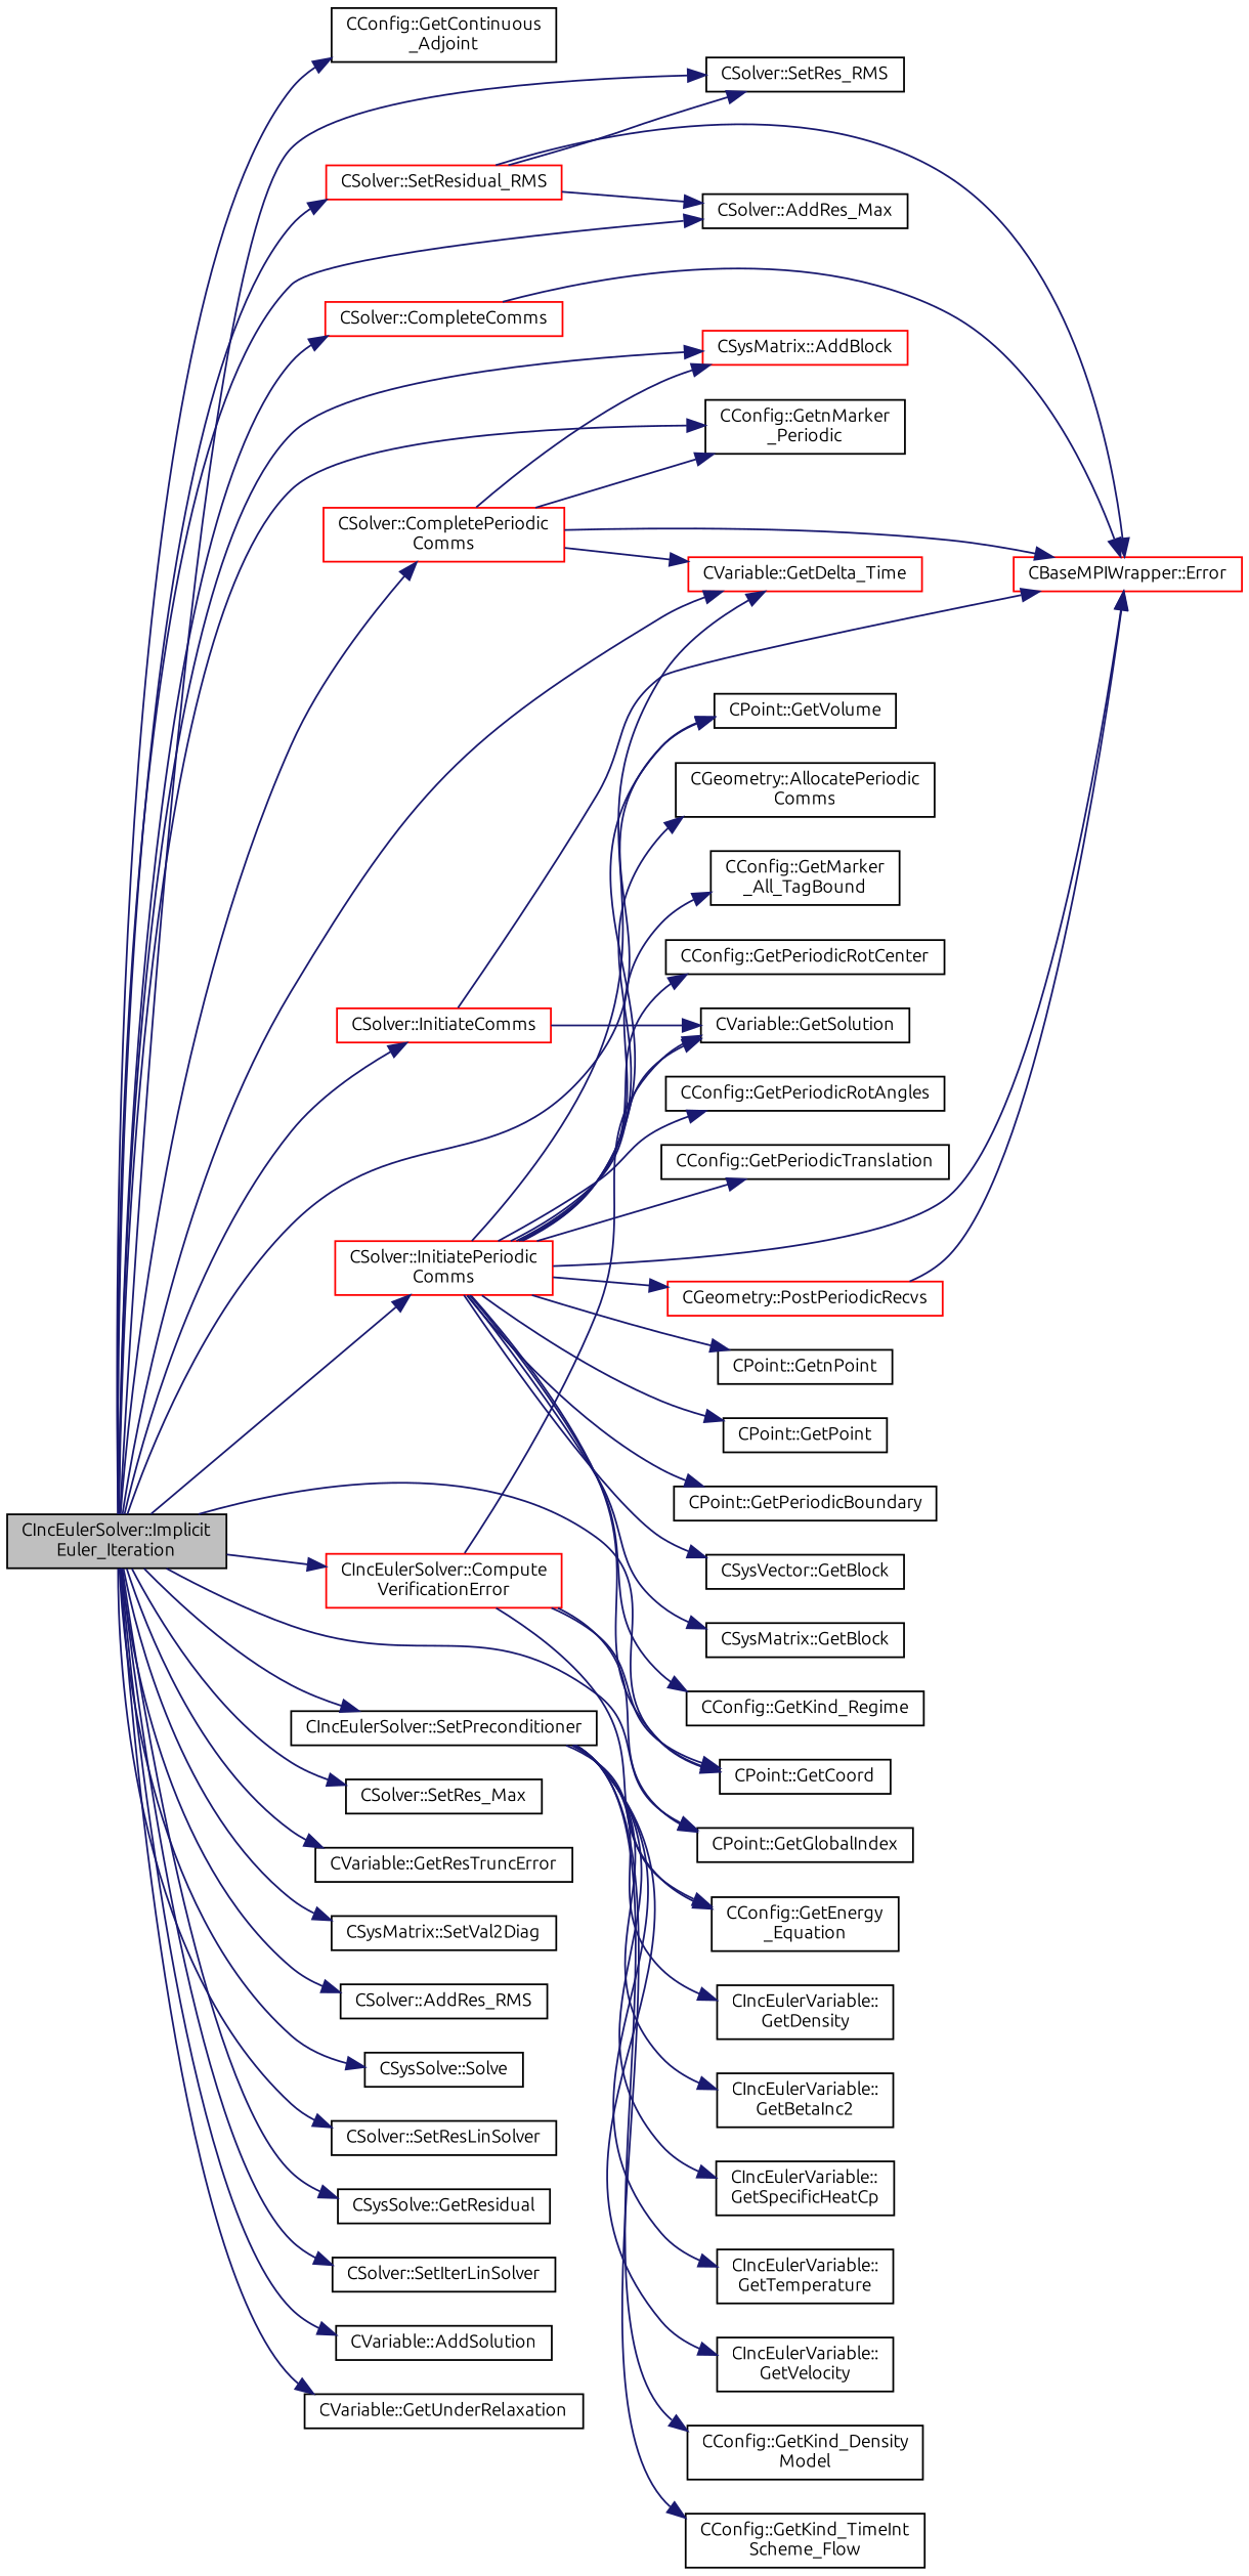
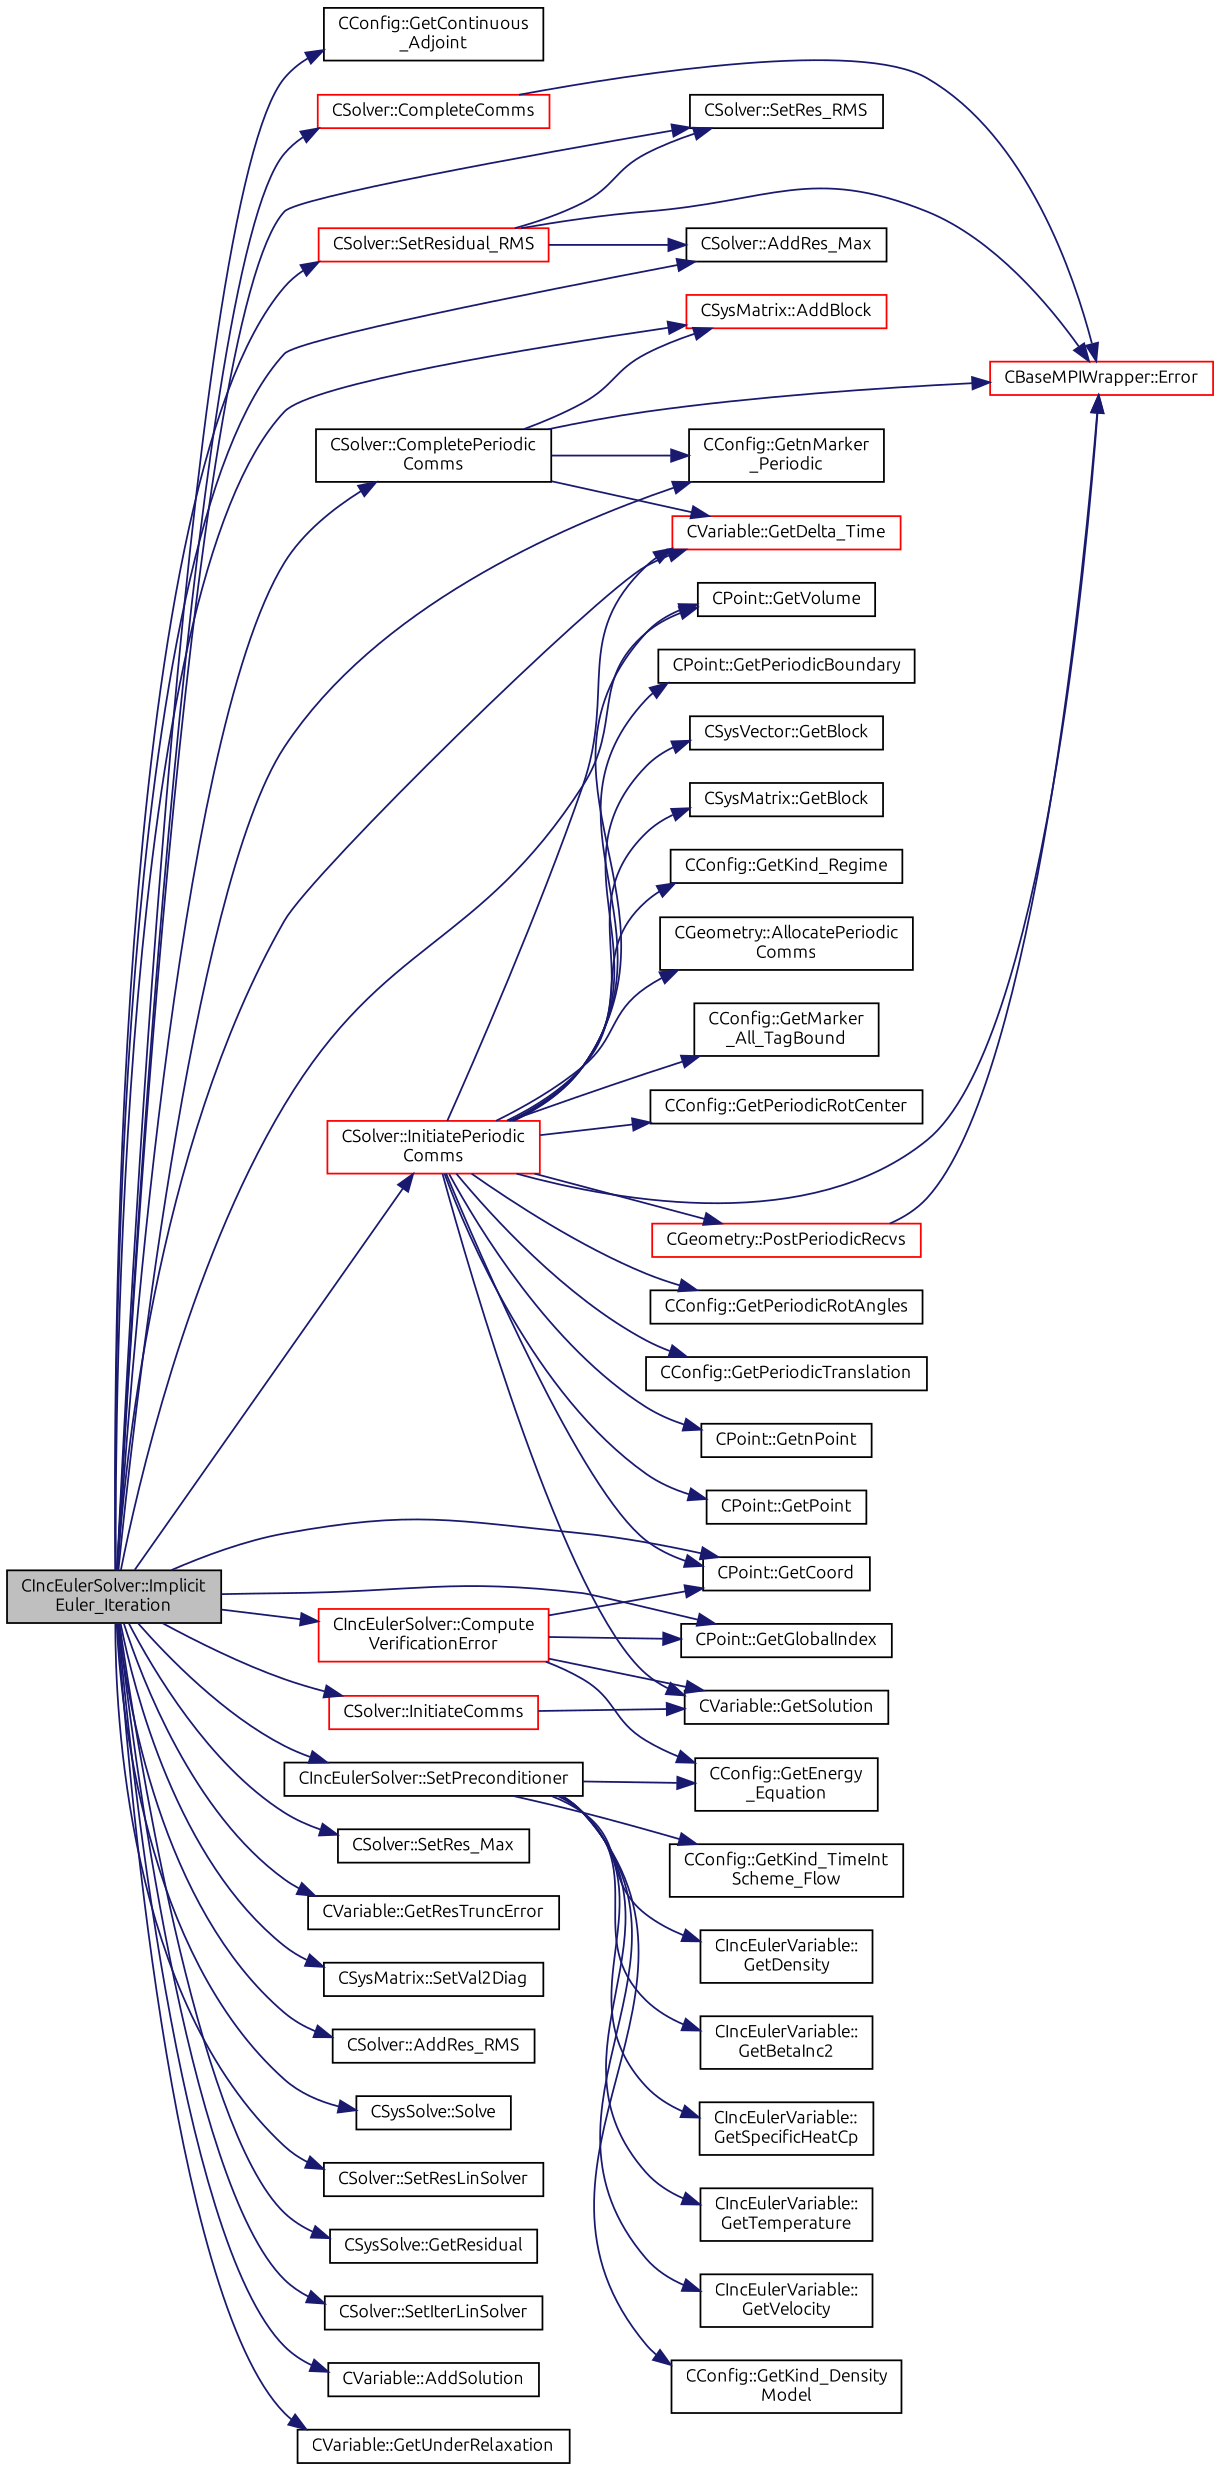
  digraph {
    fontname=Ubuntu
    rankdir=LR
    node [color=black fillcolor=white fontname=Ubuntu fontsize=10 shape=record style=filled]
    edge [color=midnightblue fontname=Ubuntu fontsize=10 labelfontname=Helvetica labelfontsize=10 style=solid]
    n1 [fillcolor=grey75 fontcolor=black height=0.2 label="CIncEulerSolver::Implicit\lEuler_Iteration" width=0.4]
    n2 [height=0.2 label="CConfig::GetContinuous\l_Adjoint" width=0.4]
    n3 [height=0.2 label="CSolver::SetRes_RMS" width=0.4]
    n4 [height=0.2 label="CSolver::SetRes_Max" width=0.4]
    n5 [height=0.2 label="CVariable::GetResTruncError" width=0.4]
    n6 [height=0.2 label="CPoint::GetVolume" width=0.4]
    n7 [color=red height=0.2 label="CVariable::GetDelta_Time" width=0.4]
    n8 [height=0.2 label="CIncEulerSolver::SetPreconditioner" width=0.4]
    n9 [color=red height=0.2 label="CSysMatrix::AddBlock" width=0.4]
    n10 [height=0.2 label="CSysMatrix::SetVal2Diag" width=0.4]
    n11 [height=0.2 label="CSolver::AddRes_RMS" width=0.4]
    n12 [height=0.2 label="CSolver::AddRes_Max" width=0.4]
    n13 [height=0.2 label="CPoint::GetGlobalIndex" width=0.4]
    n14 [height=0.2 label="CPoint::GetCoord" width=0.4]
    n15 [height=0.2 label="CSysSolve::Solve" width=0.4]
    n16 [height=0.2 label="CSolver::SetResLinSolver" width=0.4]
    n17 [height=0.2 label="CSysSolve::GetResidual" width=0.4]
    n18 [height=0.2 label="CSolver::SetIterLinSolver" width=0.4]
    n19 [height=0.2 label="CVariable::AddSolution" width=0.4]
    n20 [height=0.2 label="CVariable::GetUnderRelaxation" width=0.4]
    n21 [height=0.2 label="CConfig::GetnMarker\l_Periodic" width=0.4]
    n22 [color=red height=0.2 label="CSolver::InitiatePeriodic\lComms" width=0.4]
-   n23 [color=red height=0.2 label="CSolver::CompletePeriodic\lComms" width=0.4]
+   n23 [height=0.2 label="CSolver::CompletePeriodic\lComms" width=0.4]
    n24 [color=red height=0.2 label="CSolver::InitiateComms" width=0.4]
    n25 [color=red height=0.2 label="CSolver::CompleteComms" width=0.4]
    n26 [color=red height=0.2 label="CSolver::SetResidual_RMS" width=0.4]
    n27 [color=red height=0.2 label="CIncEulerSolver::Compute\lVerificationError" width=0.4]
    n28 [height=0.2 label="CConfig::GetKind_Density\lModel" width=0.4]
    n29 [height=0.2 label="CConfig::GetKind_TimeInt\lScheme_Flow" width=0.4]
    n30 [height=0.2 label="CConfig::GetEnergy\l_Equation" width=0.4]
    n31 [height=0.2 label="CIncEulerVariable::\lGetDensity" width=0.4]
    n32 [height=0.2 label="CIncEulerVariable::\lGetBetaInc2" width=0.4]
    n33 [height=0.2 label="CIncEulerVariable::\lGetSpecificHeatCp" width=0.4]
    n34 [height=0.2 label="CIncEulerVariable::\lGetTemperature" width=0.4]
    n35 [height=0.2 label="CIncEulerVariable::\lGetVelocity" width=0.4]
    n36 [color=red height=0.2 label="CBaseMPIWrapper::Error" width=0.4]
    n37 [height=0.2 label="CGeometry::AllocatePeriodic\lComms" width=0.4]
    n38 [color=red height=0.2 label="CGeometry::PostPeriodicRecvs" width=0.4]
    n39 [height=0.2 label="CConfig::GetMarker\l_All_TagBound" width=0.4]
    n40 [height=0.2 label="CConfig::GetPeriodicRotCenter" width=0.4]
    n41 [height=0.2 label="CConfig::GetPeriodicRotAngles" width=0.4]
    n42 [height=0.2 label="CConfig::GetPeriodicTranslation" width=0.4]
    n43 [height=0.2 label="CPoint::GetnPoint" width=0.4]
    n44 [height=0.2 label="CPoint::GetPoint" width=0.4]
    n45 [height=0.2 label="CPoint::GetPeriodicBoundary" width=0.4]
    n46 [height=0.2 label="CSysVector::GetBlock" width=0.4]
    n47 [height=0.2 label="CSysMatrix::GetBlock" width=0.4]
    n48 [height=0.2 label="CVariable::GetSolution" width=0.4]
    n49 [height=0.2 label="CConfig::GetKind_Regime" width=0.4]
    n1 -> n2
    n1 -> n3
    n1 -> n4
    n1 -> n5
    n1 -> n6
    n1 -> n7
    n1 -> n8
    n1 -> n9
    n1 -> n10
    n1 -> n11
    n1 -> n12
    n1 -> n13
    n1 -> n14
    n1 -> n15
    n1 -> n16
    n1 -> n17
    n1 -> n18
    n1 -> n19
    n1 -> n20
    n1 -> n21
    n1 -> n22
    n1 -> n23
    n1 -> n24
    n1 -> n25
    n1 -> n26
    n1 -> n27
    n8 -> n28
    n8 -> n29
    n8 -> n30
    n8 -> n31
    n8 -> n32
    n8 -> n33
    n8 -> n34
    n8 -> n35
    n22 -> n6
    n22 -> n7
    n22 -> n14
    n22 -> n36
    n22 -> n37
    n22 -> n38
    n22 -> n39
    n22 -> n40
    n22 -> n41
    n22 -> n42
    n22 -> n43
    n22 -> n44
    n22 -> n45
    n22 -> n46
    n22 -> n47
    n22 -> n48
    n22 -> n49
    n23 -> n7
    n23 -> n9
    n23 -> n21
    n23 -> n36
-   n24 -> n36
    n24 -> n48
    n25 -> n36
    n26 -> n3
    n26 -> n12
    n26 -> n36
    n27 -> n13
    n27 -> n14
    n27 -> n30
    n27 -> n48
    n38 -> n36
  }
